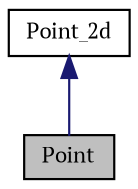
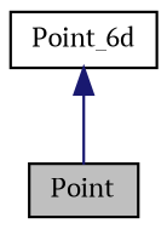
  digraph {
    fontname="PT Serif"
    node [color=black fontname="PT Serif" fontsize=10 shape=record style=filled]
    n1 [fillcolor=grey75 fontcolor=black height=0.2 label=Point width=0.4]
-   n2 [fillcolor=white height=0.2 label=Point_2d width=0.4]
+   n2 [fillcolor=white height=0.2 label=Point_6d width=0.4]
    n2 -> n1 [color=midnightblue dir=back fontname="PT Serif" fontsize=10 labelfontname=Helvetica labelfontsize=10 style=solid]
  }
